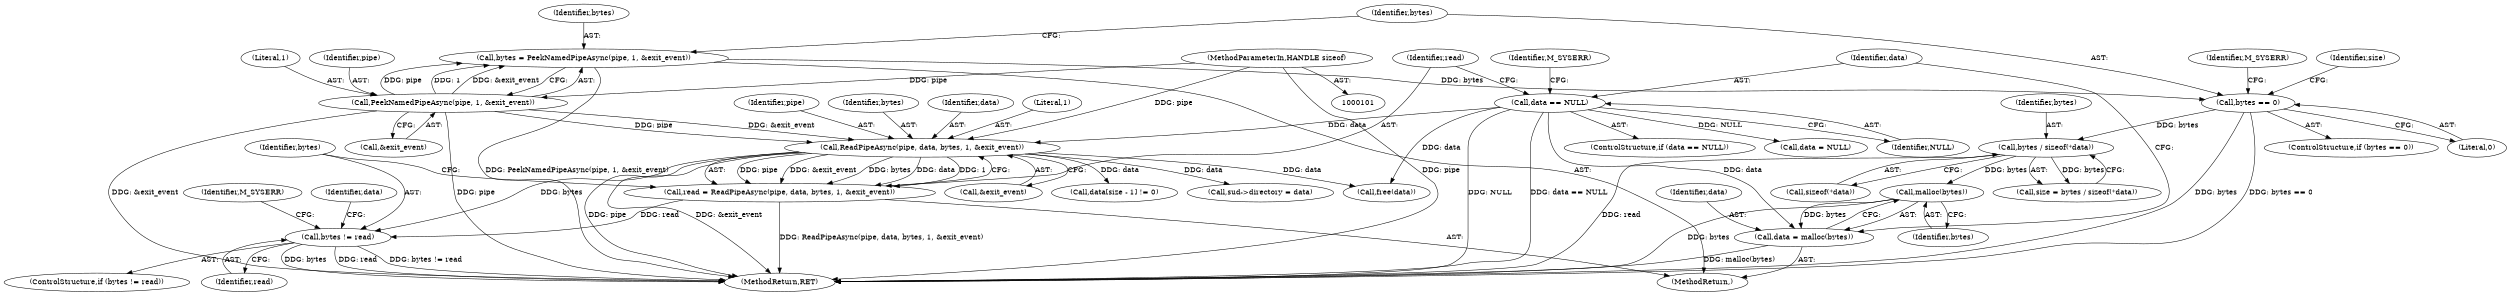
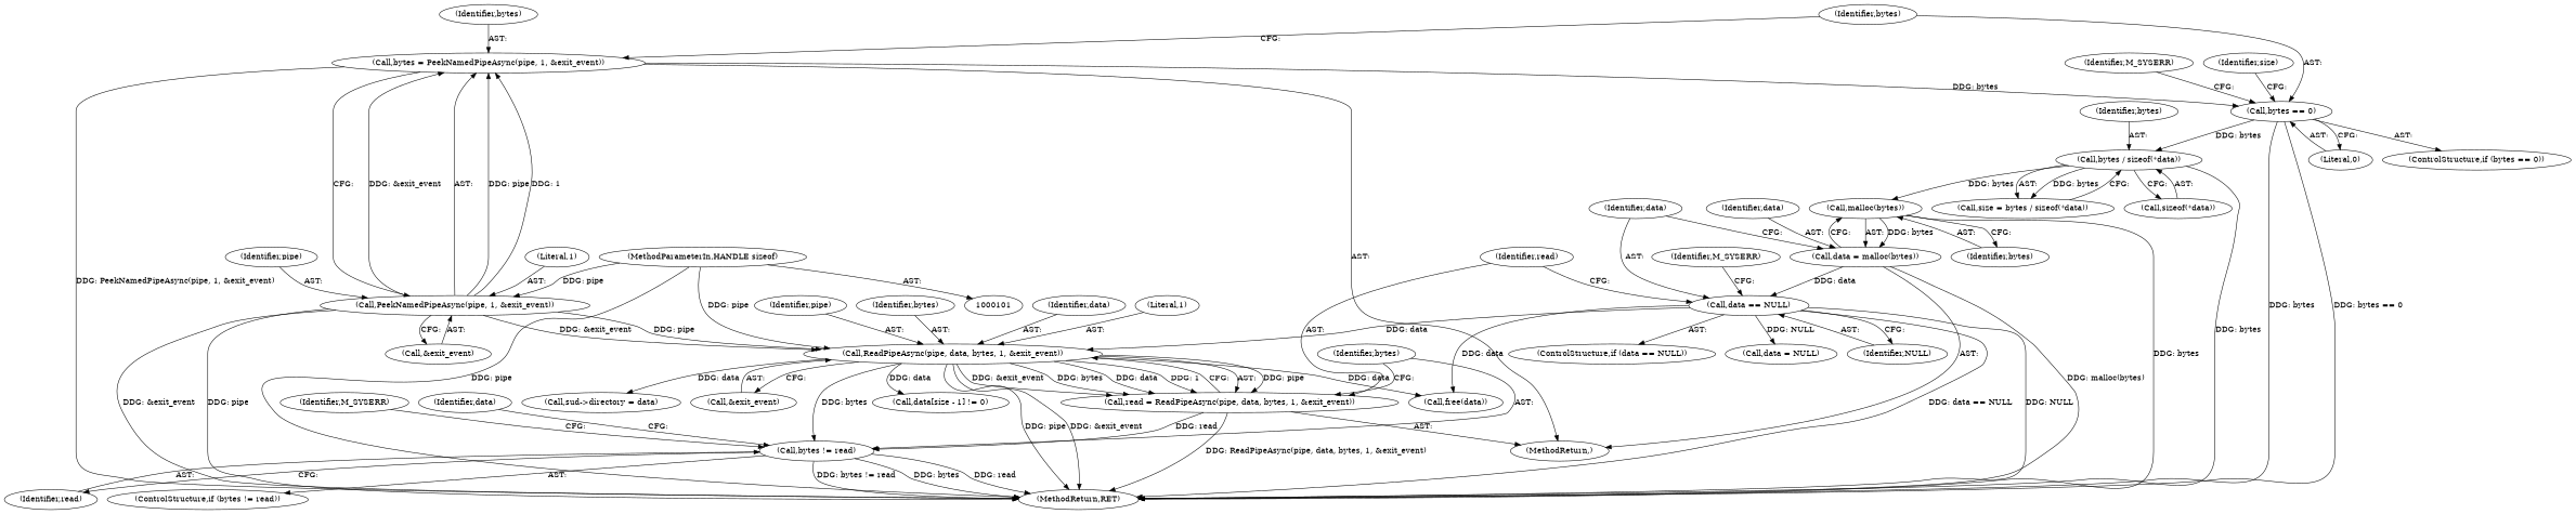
  digraph {
    n1 [label="(Call,bytes != read)"]
    n2 [label="(ControlStructure,if (bytes != read))"]
    n3 [label="(Identifier,read)"]
    n4 [label="(MethodReturn,RET)"]
    n5 [label="(Call,ReadPipeAsync(pipe, data, bytes, 1, &exit_event))"]
    n6 [label="(Call,read = ReadPipeAsync(pipe, data, bytes, 1, &exit_event))"]
    n7 [label="(Call,&exit_event)"]
    n8 [label="(Call,data[size - 1] != 0)"]
    n9 [label="(Call,sud->directory = data)"]
    n10 [label="(Call,free(data))"]
    n11 [label="(MethodReturn,)"]
    n12 [label="(Call,PeekNamedPipeAsync(pipe, 1, &exit_event))"]
    n13 [label="(Call,bytes = PeekNamedPipeAsync(pipe, 1, &exit_event))"]
    n14 [label="(Call,&exit_event)"]
    n15 [label="(Call,bytes == 0)"]
    n16 [label="(MethodParameterIn,HANDLE sizeof)"]
    1000101
    n18 [label="(Call,data == NULL)"]
    n19 [label="(Identifier,NULL)"]
    n20 [label="(ControlStructure,if (data == NULL))"]
    n21 [label="(Call,data = NULL)"]
    n22 [label="(Call,data = malloc(bytes))"]
    n23 [label="(Call,malloc(bytes))"]
    n24 [label="(Identifier,bytes)"]
    n25 [label="(Call,bytes / sizeof(*data))"]
    n26 [label="(Call,sizeof(*data))"]
    n27 [label="(Call,size = bytes / sizeof(*data))"]
    n28 [label="(ControlStructure,if (bytes == 0))"]
    n29 [label="(Literal,0)"]
    n30 [label="(Identifier,data)"]
    n31 [label="(Identifier,data)"]
    n32 [label="(Identifier,bytes)"]
    n33 [label="(Identifier,bytes)"]
    n34 [label="(Identifier,M_SYSERR)"]
    n35 [label="(Literal,1)"]
    n36 [label="(Identifier,size)"]
    n37 [label="(Identifier,bytes)"]
    n38 [label="(Identifier,pipe)"]
    n39 [label="(Literal,1)"]
    n40 [label="(Identifier,data)"]
    n41 [label="(Identifier,pipe)"]
    n42 [label="(Identifier,bytes)"]
    n43 [label="(Identifier,M_SYSERR)"]
    n44 [label="(Identifier,read)"]
    n45 [label="(Identifier,bytes)"]
    n46 [label="(Identifier,data)"]
    n47 [label="(Identifier,M_SYSERR)"]
    n1 -> n2 [label="AST: "]
    n1 -> n3 [label="CFG: "]
    n1 -> n4 [label="DDG: bytes"]
    n1 -> n4 [label="DDG: read"]
    n1 -> n4 [label="DDG: bytes != read"]
    n3 -> n1 [label="AST: "]
    n5 -> n1 [label="DDG: bytes"]
    n5 -> n4 [label="DDG: pipe"]
    n5 -> n4 [label="DDG: &exit_event"]
    n5 -> n6 [label="AST: "]
    n5 -> n6 [label="DDG: pipe"]
    n5 -> n6 [label="DDG: &exit_event"]
    n5 -> n6 [label="DDG: bytes"]
    n5 -> n6 [label="DDG: data"]
    n5 -> n6 [label="DDG: 1"]
    n5 -> n7 [label="CFG: "]
    n5 -> n8 [label="DDG: data"]
    n5 -> n9 [label="DDG: data"]
    n5 -> n10 [label="DDG: data"]
    n6 -> n1 [label="DDG: read"]
    n6 -> n4 [label="DDG: ReadPipeAsync(pipe, data, bytes, 1, &exit_event)"]
    n6 -> n5 [label="CFG: "]
    n6 -> n11 [label="AST: "]
    n7 -> n5 [label="AST: "]
    n12 -> n4 [label="DDG: pipe"]
    n12 -> n4 [label="DDG: &exit_event"]
    n12 -> n5 [label="DDG: pipe"]
    n12 -> n5 [label="DDG: &exit_event"]
    n12 -> n13 [label="AST: "]
    n12 -> n13 [label="DDG: pipe"]
    n12 -> n13 [label="DDG: 1"]
    n12 -> n13 [label="DDG: &exit_event"]
    n12 -> n14 [label="CFG: "]
    n13 -> n4 [label="DDG: PeekNamedPipeAsync(pipe, 1, &exit_event)"]
    n13 -> n11 [label="AST: "]
    n13 -> n12 [label="CFG: "]
    n13 -> n15 [label="DDG: bytes"]
    n14 -> n12 [label="AST: "]
    n15 -> n4 [label="DDG: bytes"]
    n15 -> n4 [label="DDG: bytes == 0"]
    n15 -> n25 [label="DDG: bytes"]
    n15 -> n28 [label="AST: "]
    n15 -> n29 [label="CFG: "]
    n16 -> n4 [label="DDG: pipe"]
    n16 -> n5 [label="DDG: pipe"]
    n16 -> n12 [label="DDG: pipe"]
    n16 -> 1000101 [label="AST: "]
    n18 -> n4 [label="DDG: NULL"]
    n18 -> n4 [label="DDG: data == NULL"]
    n18 -> n5 [label="DDG: data"]
    n18 -> n10 [label="DDG: data"]
    n18 -> n19 [label="CFG: "]
    n18 -> n20 [label="AST: "]
    n18 -> n21 [label="DDG: NULL"]
    n19 -> n18 [label="AST: "]
    n22 -> n4 [label="DDG: malloc(bytes)"]
    n22 -> n11 [label="AST: "]
-   n18 -> n22 [label="DDG: data"]
+   n22 -> n18 [label="DDG: data"]
    n22 -> n23 [label="CFG: "]
    n23 -> n4 [label="DDG: bytes"]
    n23 -> n22 [label="AST: "]
    n23 -> n22 [label="DDG: bytes"]
    n23 -> n24 [label="CFG: "]
    n24 -> n23 [label="AST: "]
-   n25 -> n4 [label="DDG: read"]
+   n25 -> n4 [label="DDG: bytes"]
    n25 -> n23 [label="DDG: bytes"]
    n25 -> n26 [label="CFG: "]
    n25 -> n27 [label="AST: "]
    n25 -> n27 [label="DDG: bytes"]
    n26 -> n25 [label="AST: "]
    n27 -> n25 [label="CFG: "]
    n29 -> n15 [label="AST: "]
    n30 -> n5 [label="AST: "]
    n31 -> n1 [label="CFG: "]
    n32 -> n13 [label="CFG: "]
    n32 -> n15 [label="AST: "]
    n33 -> n13 [label="AST: "]
    n34 -> n15 [label="CFG: "]
    n35 -> n5 [label="AST: "]
    n36 -> n15 [label="CFG: "]
    n37 -> n25 [label="AST: "]
    n38 -> n5 [label="AST: "]
    n39 -> n12 [label="AST: "]
    n40 -> n22 [label="AST: "]
    n41 -> n12 [label="AST: "]
    n42 -> n5 [label="AST: "]
    n43 -> n18 [label="CFG: "]
    n44 -> n6 [label="AST: "]
    n44 -> n18 [label="CFG: "]
    n45 -> n1 [label="AST: "]
    n45 -> n6 [label="CFG: "]
    n46 -> n18 [label="AST: "]
    n46 -> n22 [label="CFG: "]
    n47 -> n1 [label="CFG: "]
  }
